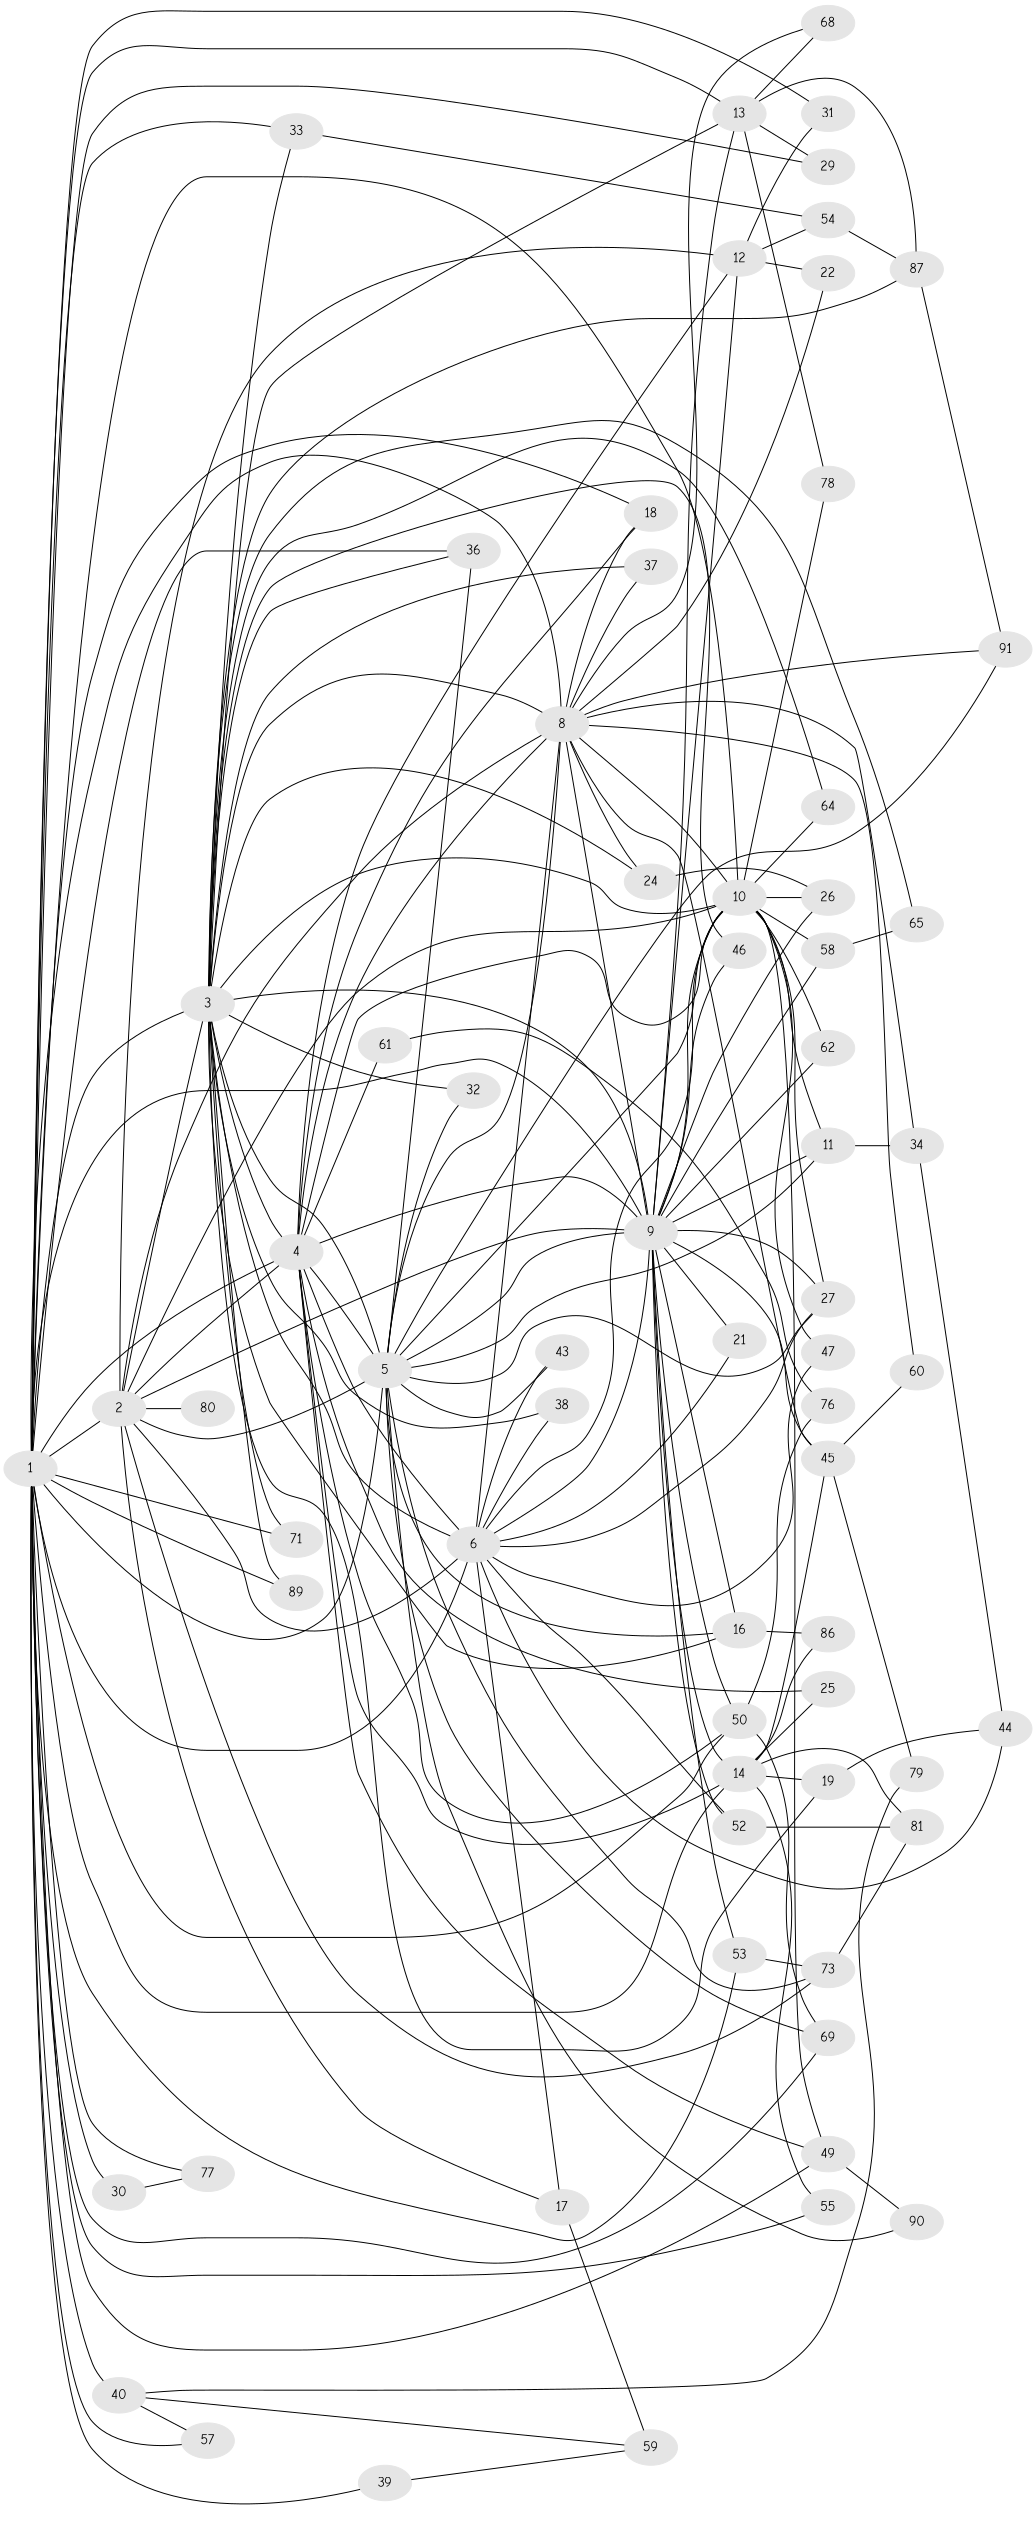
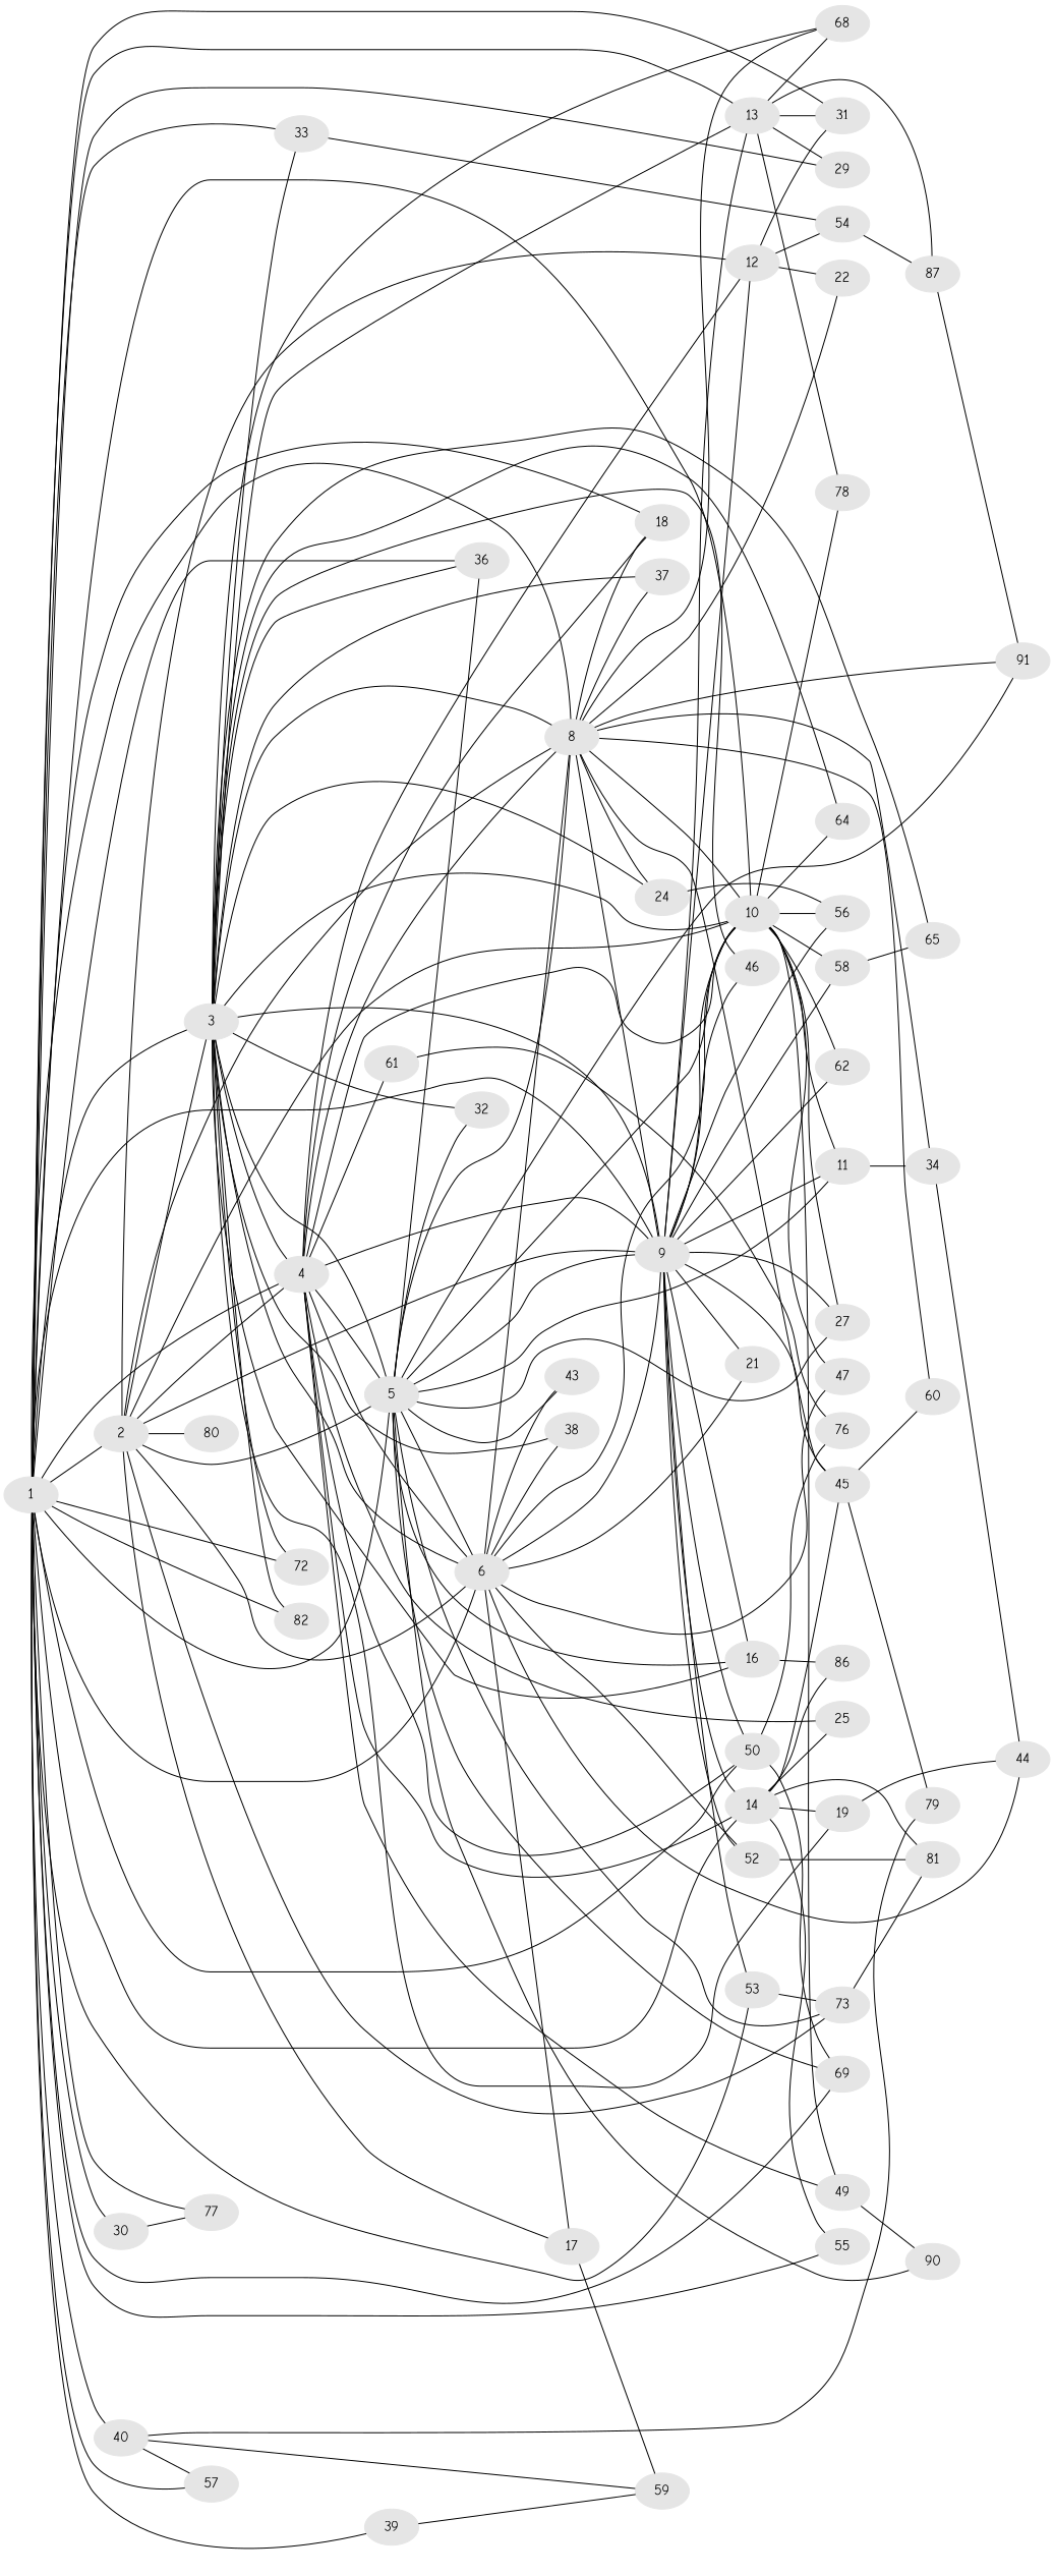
  graph {
    fontname="Comic Neue"
    rankdir=LR
    node [color=gray90 fontname="Comic Neue" style=filled]
    edge [fontname="Comic Neue"]
    1 [super="+7"]
    2 [super="+65"]
    3 [super="+23"]
    4 [super="+56"]
    5 [super="+67"]
    6 [super="+15"]
    8 [super="+20"]
    9 [super="+84"]
    10 [super="+95"]
    13 [super="+49"]
    14 [super="+35"]
    18 [super="+28"]
    29
    30
    31
    33
    36
    39
    40 [super="+71"]
    n20 [label=49 super="+89"]
    50 [super="+66"]
    53
    55
    57
    69 [super="+93"]
-   72 [label=71]
+   72
    77
-   82 [label=89]
+   82
    12 [super="+94"]
    17
    73 [super="+74"]
    80
    16 [super="+51"]
    19
    24
    32
    37
    38
    46
    n40 [label=65]
    64
    68 [super="+75"]
    25
    61
    11 [super="+48"]
    27 [super="+85"]
    43
    90
    91 [super="+92"]
    21
    44 [super="+83"]
    47
    52
    22
    34
    45 [super="+70"]
    60
-   26 [super="+41"]
+   26 [super="+41" label=56]
    58
    62
    78
    87
    81 [super="+88"]
    86
    54
    59
    79
    76
    1 -- 2 [weight=2]
    1 -- 3 [weight=3]
    1 -- 4 [weight=2]
    1 -- 5 [weight=2]
    1 -- 6 [weight=2]
    1 -- 8 [weight=2]
    1 -- 9 [weight=2]
    1 -- 10 [weight=2]
    1 -- 13
    1 -- 14
    1 -- 18
    1 -- 29
    1 -- 30
    1 -- 31
    1 -- 33
    1 -- 36
    1 -- 39
    1 -- 40 [weight=2]
-   1 -- n20 [weight=2]
    1 -- 50
    1 -- 53
    1 -- 55
    1 -- 57
    1 -- 69
    1 -- 72
    1 -- 77
    1 -- 82
    2 -- 3
    2 -- 4
    2 -- 5
    2 -- 6
    2 -- 8
    2 -- 9
    2 -- 10
    2 -- 12
    2 -- 17
    2 -- 73
    2 -- 80
    3 -- 4
    3 -- 5
    3 -- 6
    3 -- 8
    3 -- 9
    3 -- 10
    3 -- 13
    3 -- 33
    3 -- 36
    3 -- 72
    3 -- 82
    3 -- 16
    3 -- 19
    3 -- 24
    3 -- 32
    3 -- 37
    3 -- 38
    3 -- 46
    3 -- n40
    3 -- 64
-   3 -- 87
+   3 -- 68
    4 -- 5
    4 -- 6
    4 -- 8
    4 -- 9
    4 -- 10
    4 -- 14
    4 -- 18
    4 -- n20
    4 -- 50
    4 -- 12
    4 -- 25
    4 -- 61
-   27 -- 6 [weight=2]
+   5 -- 6 [weight=2]
    5 -- 8
    5 -- 9 [weight=3]
    5 -- 10
    5 -- 36
    5 -- 69
    5 -- 73
    5 -- 16
    5 -- 32
    5 -- 11
    5 -- 27
    5 -- 43
    5 -- 90
    5 -- 91
    6 -- 8 [weight=2]
    6 -- 9
    6 -- 10
    6 -- 17
    6 -- 38
    6 -- 43
    6 -- 21
    6 -- 44
    6 -- 47
    6 -- 52
    8 -- 9
    8 -- 10
    8 -- 18
    8 -- 24
    8 -- 37
    8 -- 68
    8 -- 91
    8 -- 22
    8 -- 34
    8 -- 45
    8 -- 60
    9 -- 10
    9 -- 13
    9 -- 14
    9 -- 50
    9 -- 53
    9 -- 12
    9 -- 16
    9 -- 46
    9 -- 11
    9 -- 27
    9 -- 21
    9 -- 52
    9 -- 45
    9 -- 26
    9 -- 58
    9 -- 62
    10 -- n20
    10 -- 64 [weight=2]
    10 -- 11
    10 -- 27
    10 -- 47
    10 -- 26
    10 -- 58
    10 -- 62
    10 -- 78
    13 -- 29
+   13 -- 31
    13 -- 68
    13 -- 78
    13 -- 87
    14 -- 55
    14 -- 19
    14 -- 25
    14 -- 45
    14 -- 81
    14 -- 86
    30 -- 77
    33 -- 54
    39 -- 59
    40 -- 57
    40 -- 59
    40 -- 79
    n20 -- 90
    50 -- 69
    50 -- 76
    53 -- 73
    12 -- 31
    12 -- 22
    12 -- 54
    17 -- 59
    73 -- 81
    16 -- 86
    19 -- 44
    24 -- 26
    61 -- 76
    11 -- 34
    52 -- 81
    34 -- 44
    45 -- 60
    45 -- 79
    58 -- n40
    87 -- 91
    54 -- 87
  }
